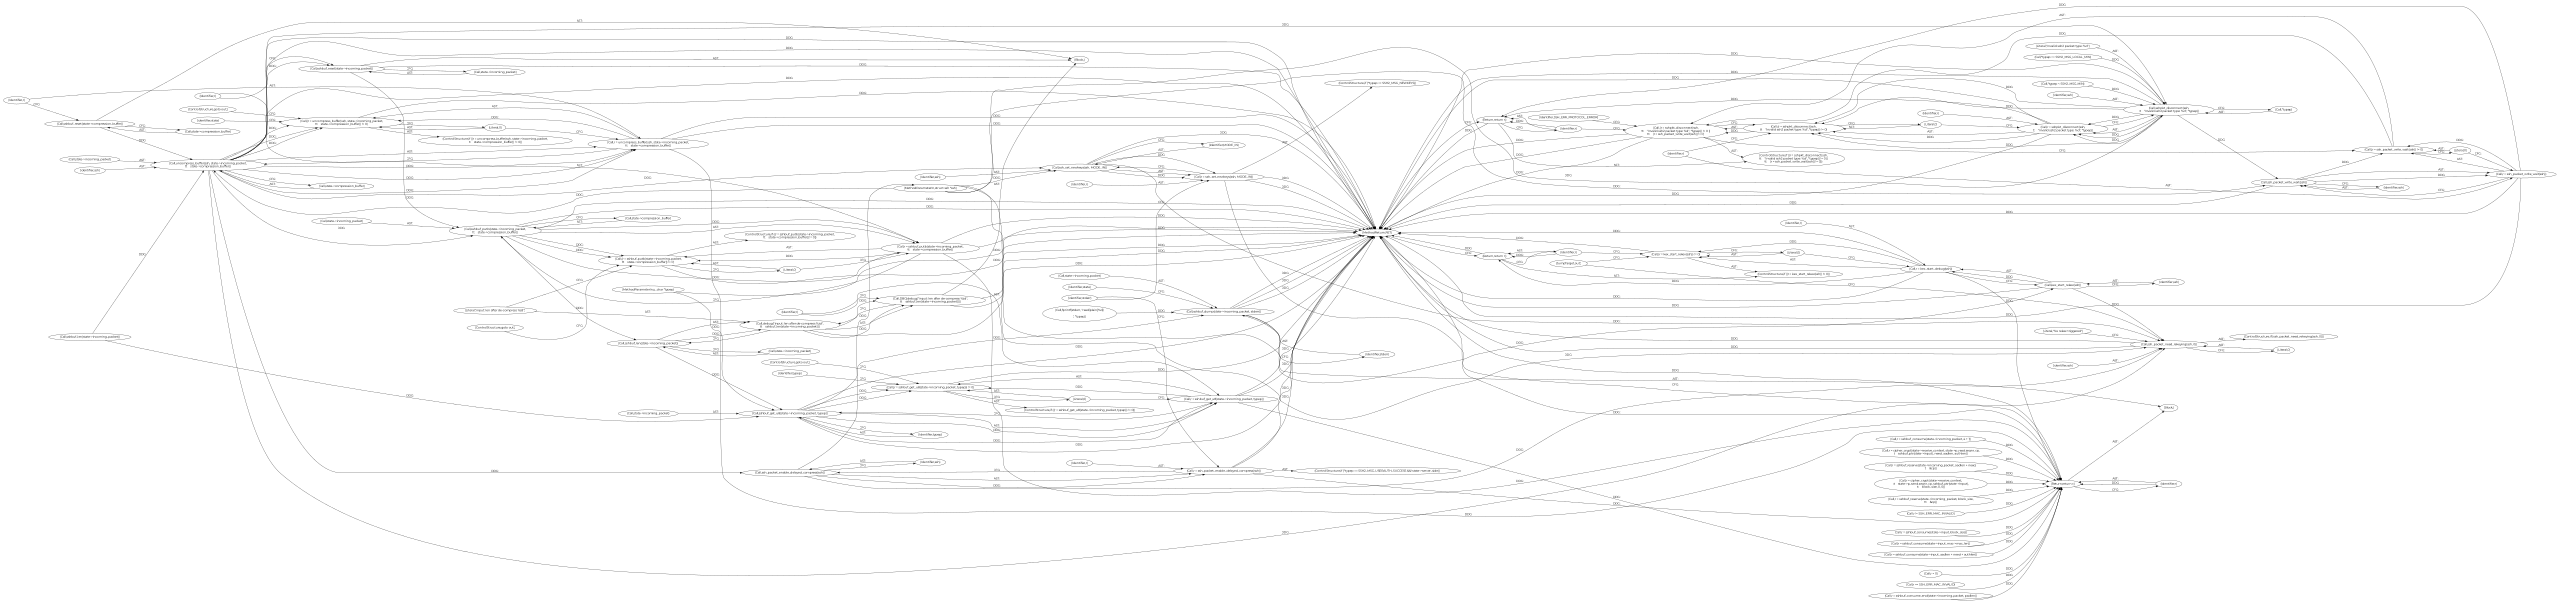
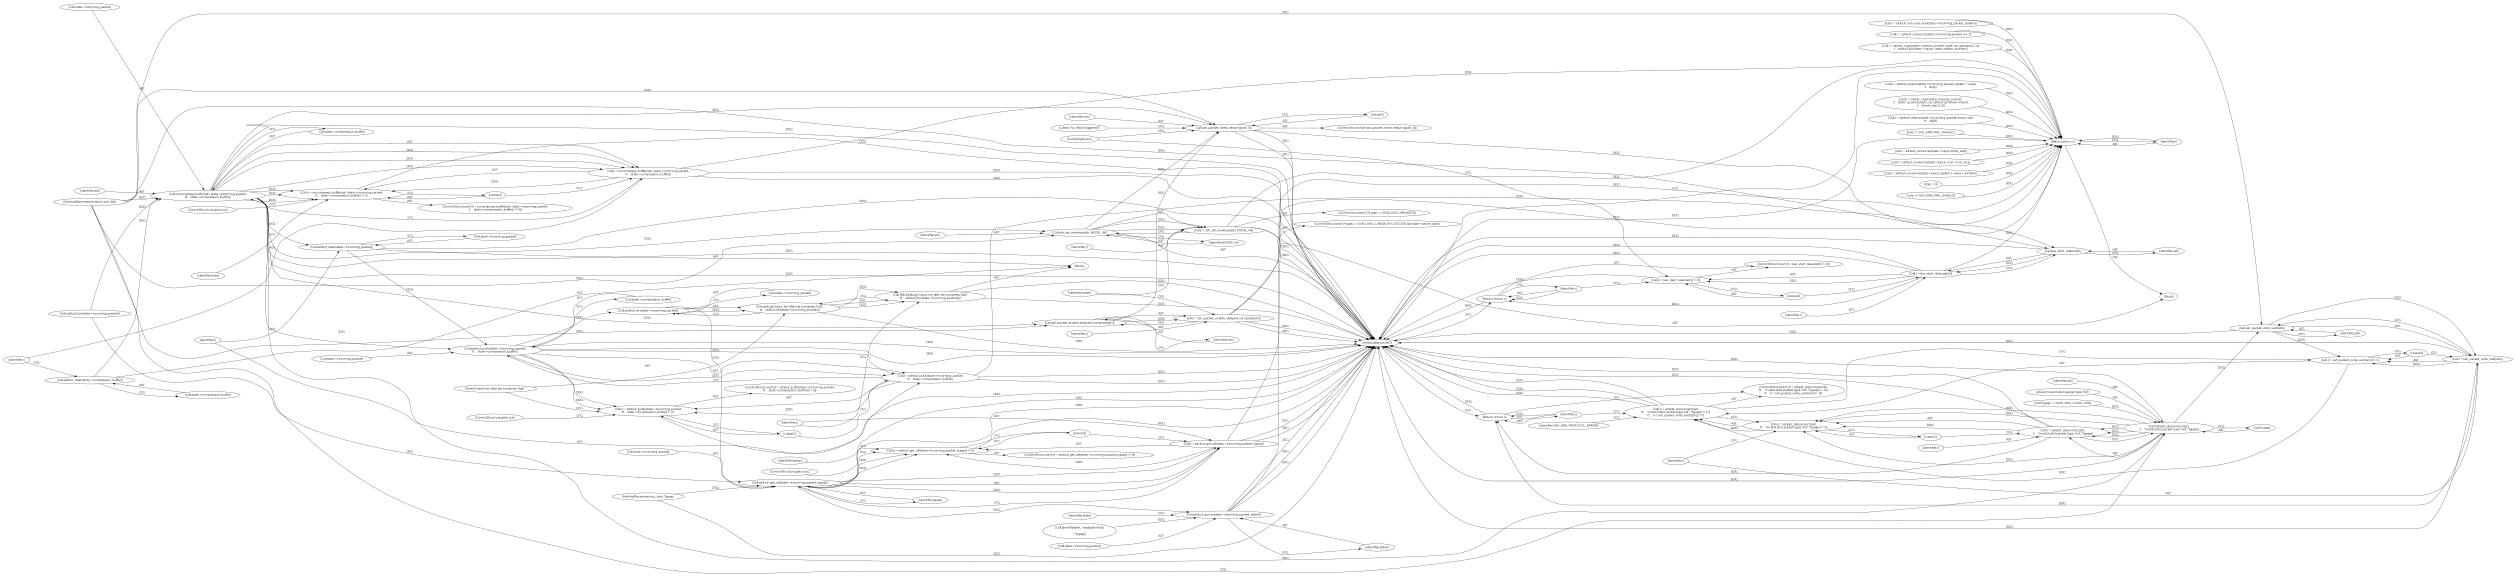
  digraph {
    fontname=Montserrat
    rankdir=LR
    node [fontname=Montserrat]
    edge [fontname=Montserrat]
    n1 [label="(Call,sshbuf_reset(state->compression_buffer))"]
    n2 [label="(Call,uncompress_buffer(ssh, state->incoming_packet,\n\t\t    state->compression_buffer))"]
    n3 [label="(Call,state->compression_buffer)"]
    n4 [label="(Block,)"]
    n5 [label="(MethodReturn,RET)"]
    n6 [label="(Call,(r = uncompress_buffer(ssh, state->incoming_packet,\n\t\t    state->compression_buffer)) != 0)"]
    n7 [label="(Call,r = uncompress_buffer(ssh, state->incoming_packet,\n\t\t    state->compression_buffer))"]
    n8 [label="(Call,sshbuf_reset(state->incoming_packet))"]
    n9 [label="(Call,sshbuf_putb(state->incoming_packet,\n\t\t    state->compression_buffer))"]
    n10 [label="(Call,sshpkt_disconnect(ssh,\n\t\t    \"Invalid ssh2 packet type: %d\", *typep))"]
    n11 [label="(Call,ssh_set_newkeys(ssh, MODE_IN))"]
    n12 [label="(Call,ssh_packet_need_rekeying(ssh, 0))"]
    n13 [label="(Call,ssh_packet_enable_delayed_compress(ssh))"]
    n14 [label="(Call,state->compression_buffer)"]
    n15 [label="(Return,return r;)"]
    n16 [label="(Return,return r;)"]
    n17 [label="(Return,return r;)"]
    n18 [label="(ControlStructure,if ((r = uncompress_buffer(ssh, state->incoming_packet,\n\t\t    state->compression_buffer)) != 0))"]
    n19 [label="(Literal,0)"]
    n20 [label="(Call,state->incoming_packet)"]
    n21 [label="(Call,(r = sshbuf_putb(state->incoming_packet,\n\t\t    state->compression_buffer)) != 0)"]
    n22 [label="(Call,r = sshbuf_putb(state->incoming_packet,\n\t\t    state->compression_buffer))"]
    n23 [label="(Call,sshbuf_len(state->incoming_packet))"]
    n24 [label="(Call,state->compression_buffer)"]
    n25 [label="(Call,(r = sshpkt_disconnect(ssh,\n\t\t    \"Invalid ssh2 packet type: %d\", *typep)) != 0)"]
    n26 [label="(Call,r = sshpkt_disconnect(ssh,\n\t\t    \"Invalid ssh2 packet type: %d\", *typep))"]
    n27 [label="(Call,ssh_packet_write_wait(ssh))"]
    n28 [label="(Call,*typep)"]
    n29 [label="(Call,r = ssh_set_newkeys(ssh, MODE_IN))"]
    n30 [label="(Identifier,MODE_IN)"]
    n31 [label="(Call,kex_start_rekex(ssh))"]
    n32 [label="(ControlStructure,if (ssh_packet_need_rekeying(ssh, 0)))"]
    n33 [label="(Literal,0)"]
    n34 [label="(Call,r = ssh_packet_enable_delayed_compress(ssh))"]
    n35 [label="(Identifier,ssh)"]
    n36 [label="(Identifier,r)"]
    n37 [label="(Block,)"]
    n38 [label="(Literal,0)"]
    n39 [label="(ControlStructure,if ((r = sshbuf_putb(state->incoming_packet,\n\t\t    state->compression_buffer)) != 0))"]
    n40 [label="(Call,debug(\"input: len after de-compress %zd\",\n\t\t    sshbuf_len(state->incoming_packet)))"]
    n41 [label="(Call,sshbuf_get_u8(state->incoming_packet, typep))"]
    n42 [label="(Call,state->incoming_packet)"]
    n43 [label="(Call,DBG(debug(\"input: len after de-compress %zd\",\n\t\t    sshbuf_len(state->incoming_packet))))"]
    n44 [label="(Call,(r = sshbuf_get_u8(state->incoming_packet, typep)) != 0)"]
    n45 [label="(Call,r = sshbuf_get_u8(state->incoming_packet, typep))"]
    n46 [label="(Call,sshbuf_dump(state->incoming_packet, stderr))"]
    n47 [label="(Identifier,typep)"]
    n48 [label="(ControlStructure,if ((r = sshbuf_get_u8(state->incoming_packet, typep)) != 0))"]
    n49 [label="(Literal,0)"]
    n50 [label="(Identifier,stderr)"]
    n51 [label="(Call,(r = sshpkt_disconnect(ssh,\n\t\t    \"Invalid ssh2 packet type: %d\", *typep)) != 0 ||\n\t\t    (r = ssh_packet_write_wait(ssh)) != 0)"]
    n52 [label="(Literal,0)"]
    n53 [label="(Call,(r = ssh_packet_write_wait(ssh)) != 0)"]
    n54 [label="(Call,r = ssh_packet_write_wait(ssh))"]
    n55 [label="(Identifier,ssh)"]
    n56 [label="(ControlStructure,if ((r = sshpkt_disconnect(ssh,\n\t\t    \"Invalid ssh2 packet type: %d\", *typep)) != 0 ||\n\t\t    (r = ssh_packet_write_wait(ssh)) != 0))"]
    n57 [label="(Literal,0)"]
    n58 [label="(Identifier,r)"]
    n59 [label="(ControlStructure,if (*typep == SSH2_MSG_NEWKEYS))"]
    n60 [label="(Call,r = kex_start_debug(ssh))"]
    n61 [label="(Identifier,ssh)"]
    n62 [label="(Call,(r = kex_start_rekex(ssh)) != 0)"]
    n63 [label="(ControlStructure,if ((r = kex_start_rekex(ssh)) != 0))"]
    n64 [label="(Literal,0)"]
    n65 [label="(Identifier,r)"]
    n66 [label="(ControlStructure,if (*typep == SSH2_MSG_USERAUTH_SUCCESS && !state->server_side))"]
-   n67 [label="(Call,*typep < SSH2_MSG_MIN)"]
    n68 [label="(Call,state->incoming_packet)"]
    n69 [label="(Call,fprintf(stderr, \"read/plain[%d]:\r\n\", *typep))"]
    n70 [label="(Identifier,r)"]
    n71 [label="(Call,r = sshbuf_consume(state->input, block_size))"]
    n72 [label="(Call,r = sshbuf_consume(state->input, mac->mac_len))"]
    n73 [label="(Identifier,typep)"]
    n74 [label="(Identifier,ssh)"]
    n75 [label="(Call,r = sshbuf_consume(state->input, aadlen + need + authlen))"]
    n76 [label="(Call,state->incoming_packet)"]
    n77 [label="(ControlStructure,goto out;)"]
    n78 [label="(Call,state->incoming_packet)"]
    n79 [label="(Call,r = 0)"]
    n80 [label="(Identifier,ssh)"]
    n81 [label="(ControlStructure,goto out;)"]
    n82 [label="(Call,r == SSH_ERR_MAC_INVALID)"]
    n83 [label="(MethodParameterIn,struct ssh *ssh)"]
    n84 [label="(Call,r = sshbuf_consume_end(state->incoming_packet, padlen))"]
    n85 [label="(Identifier,r)"]
    n86 [label="(Identifier,r)"]
    n87 [label="(JumpTarget,out:)"]
    n88 [label="(Call,sshbuf_len(state->incoming_packet))"]
    n89 [label="(MethodParameterIn,u_char *typep)"]
    n90 [label="(Identifier,SSH_ERR_PROTOCOL_ERROR)"]
    n91 [label="(Identifier,r)"]
    n92 [label="(Call,r = sshbuf_consume(state->incoming_packet, 4 + 1))"]
    n93 [label="(Call,state->incoming_packet)"]
    n94 [label="(Call,r = cipher_crypt(state->receive_context, state->p_read.seqnr, cp,\n\t    sshbuf_ptr(state->input), need, aadlen, authlen))"]
    n95 [label="(Identifier,r)"]
    n96 [label="(Identifier,state)"]
    n97 [label="(Identifier,state)"]
    n98 [label="(Call,r = sshbuf_reserve(state->incoming_packet, aadlen + need,\n\t    &cp))"]
    n99 [label="(Literal,\"Invalid ssh2 packet type: %d\")"]
    n100 [label="(Identifier,stderr)"]
    n101 [label="(Call,r = cipher_crypt(state->receive_context,\n\t\t    state->p_send.seqnr, cp, sshbuf_ptr(state->input),\n\t\t    block_size, 0, 0))"]
    n102 [label="(ControlStructure,goto out;)"]
    n103 [label="(Call,r = sshbuf_reserve(state->incoming_packet, block_size,\n\t\t    &cp))"]
    n104 [label="(Identifier,ssh)"]
    n105 [label="(Identifier,r)"]
    n106 [label="(Literal,\"input: len after de-compress %zd\")"]
    n107 [label="(Call,*typep >= SSH2_MSG_LOCAL_MIN)"]
    n108 [label="(Identifier,ssh)"]
    n109 [label="(Literal,\"%s: rekex triggered\")"]
    n110 [label="(Identifier,r)"]
    n111 [label="(Identifier,r)"]
    n112 [label="(Call,r != SSH_ERR_MAC_INVALID)"]
    n1 -> n2 [label="DDG: "]
    n1 -> n3 [label="CFG: "]
    n1 -> n4 [label="AST: "]
    n2 -> n5 [label="DDG: "]
    n2 -> n5 [label="DDG: "]
    n2 -> n5 [label="DDG: "]
    n2 -> n6 [label="DDG: "]
    n2 -> n6 [label="DDG: "]
    n2 -> n6 [label="DDG: "]
    n2 -> n7 [label="AST: "]
    n2 -> n7 [label="DDG: "]
    n2 -> n7 [label="DDG: "]
    n2 -> n7 [label="DDG: "]
    n2 -> n8 [label="DDG: "]
    n2 -> n9 [label="DDG: "]
    n2 -> n10 [label="DDG: "]
    n2 -> n11 [label="DDG: "]
    n2 -> n12 [label="DDG: "]
    n2 -> n13 [label="DDG: "]
    n2 -> n14 [label="CFG: "]
    n3 -> n1 [label="AST: "]
    n5 -> n15 [label="CFG: "]
    n5 -> n16 [label="CFG: "]
    n5 -> n17 [label="CFG: "]
    n6 -> n5 [label="DDG: "]
    n6 -> n18 [label="AST: "]
    n6 -> n19 [label="CFG: "]
    n7 -> n2 [label="CFG: "]
    n7 -> n5 [label="DDG: "]
    n7 -> n5 [label="DDG: "]
    n7 -> n6 [label="AST: "]
    n7 -> n6 [label="DDG: "]
    n7 -> n15 [label="DDG: "]
    n8 -> n4 [label="AST: "]
    n8 -> n5 [label="DDG: "]
    n8 -> n9 [label="DDG: "]
    n8 -> n20 [label="CFG: "]
    n9 -> n5 [label="DDG: "]
    n9 -> n5 [label="DDG: "]
    n9 -> n21 [label="DDG: "]
    n9 -> n21 [label="DDG: "]
    n9 -> n22 [label="AST: "]
    n9 -> n22 [label="DDG: "]
    n9 -> n22 [label="DDG: "]
    n9 -> n23 [label="DDG: "]
    n9 -> n24 [label="CFG: "]
    n10 -> n5 [label="DDG: "]
    n10 -> n5 [label="DDG: "]
    n10 -> n25 [label="DDG: "]
    n10 -> n25 [label="DDG: "]
    n10 -> n25 [label="DDG: "]
    n10 -> n26 [label="AST: "]
    n10 -> n26 [label="DDG: "]
    n10 -> n26 [label="DDG: "]
    n10 -> n26 [label="DDG: "]
    n10 -> n27 [label="DDG: "]
    n10 -> n28 [label="CFG: "]
-   n11 -> n5 [label="DDG: "]
+   n11 -> n5 [label="AST: "]
    n11 -> n12 [label="DDG: "]
    n11 -> n29 [label="AST: "]
    n11 -> n29 [label="DDG: "]
    n11 -> n29 [label="DDG: "]
    n11 -> n30 [label="CFG: "]
    n12 -> n5 [label="DDG: "]
    n12 -> n5 [label="DDG: "]
-   n31 -> n12 [label="DDG: "]
+   n12 -> n31 [label="DDG: "]
    n12 -> n32 [label="AST: "]
    n12 -> n33 [label="CFG: "]
    n13 -> n12 [label="DDG: "]
    n13 -> n34 [label="AST: "]
    n13 -> n34 [label="DDG: "]
    n13 -> n35 [label="CFG: "]
    n14 -> n2 [label="AST: "]
    n15 -> n5 [label="DDG: "]
    n15 -> n36 [label="CFG: "]
    n15 -> n37 [label="AST: "]
    n16 -> n5 [label="DDG: "]
    n16 -> n56 [label="AST: "]
    n16 -> n58 [label="CFG: "]
    n17 -> n5 [label="DDG: "]
    n17 -> n63 [label="AST: "]
    n17 -> n65 [label="CFG: "]
    n19 -> n6 [label="AST: "]
    n19 -> n7 [label="CFG: "]
    n20 -> n8 [label="AST: "]
    n21 -> n5 [label="DDG: "]
    n21 -> n38 [label="CFG: "]
    n21 -> n39 [label="AST: "]
    n22 -> n5 [label="DDG: "]
    n22 -> n5 [label="DDG: "]
    n22 -> n9 [label="CFG: "]
    n22 -> n15 [label="DDG: "]
    n22 -> n21 [label="AST: "]
    n22 -> n21 [label="DDG: "]
    n23 -> n40 [label="AST: "]
    n23 -> n40 [label="DDG: "]
    n23 -> n41 [label="DDG: "]
    n23 -> n42 [label="CFG: "]
    n24 -> n9 [label="AST: "]
    n25 -> n51 [label="AST: "]
    n25 -> n51 [label="DDG: "]
    n25 -> n52 [label="CFG: "]
    n26 -> n5 [label="DDG: "]
    n26 -> n5 [label="DDG: "]
    n26 -> n10 [label="CFG: "]
    n26 -> n16 [label="DDG: "]
    n26 -> n25 [label="AST: "]
    n26 -> n25 [label="DDG: "]
    n27 -> n5 [label="DDG: "]
    n27 -> n53 [label="DDG: "]
    n27 -> n54 [label="AST: "]
    n27 -> n54 [label="DDG: "]
    n27 -> n55 [label="CFG: "]
    n28 -> n10 [label="AST: "]
    n29 -> n5 [label="DDG: "]
    n29 -> n5 [label="DDG: "]
    n29 -> n11 [label="CFG: "]
    n29 -> n15 [label="DDG: "]
    n29 -> n59 [label="AST: "]
    n30 -> n11 [label="AST: "]
    n31 -> n5 [label="DDG: "]
    n31 -> n60 [label="AST: "]
    n31 -> n60 [label="DDG: "]
    n31 -> n61 [label="CFG: "]
    n33 -> n12 [label="AST: "]
    n34 -> n5 [label="DDG: "]
    n34 -> n5 [label="DDG: "]
    n34 -> n13 [label="CFG: "]
    n34 -> n15 [label="DDG: "]
    n34 -> n66 [label="AST: "]
    n35 -> n13 [label="AST: "]
    n36 -> n15 [label="AST: "]
    n36 -> n15 [label="DDG: "]
    n38 -> n21 [label="AST: "]
    n38 -> n22 [label="CFG: "]
    n40 -> n5 [label="DDG: "]
    n40 -> n23 [label="CFG: "]
    n40 -> n43 [label="AST: "]
    n40 -> n43 [label="DDG: "]
    n40 -> n43 [label="DDG: "]
    n41 -> n5 [label="DDG: "]
    n41 -> n5 [label="DDG: "]
    n41 -> n44 [label="DDG: "]
    n41 -> n44 [label="DDG: "]
    n41 -> n45 [label="AST: "]
    n41 -> n45 [label="DDG: "]
    n41 -> n45 [label="DDG: "]
    n41 -> n46 [label="DDG: "]
    n41 -> n47 [label="CFG: "]
    n42 -> n23 [label="AST: "]
    n43 -> n4 [label="AST: "]
    n43 -> n5 [label="DDG: "]
    n43 -> n5 [label="DDG: "]
    n43 -> n40 [label="CFG: "]
    n44 -> n5 [label="DDG: "]
    n44 -> n48 [label="AST: "]
    n44 -> n49 [label="CFG: "]
    n45 -> n5 [label="DDG: "]
    n45 -> n5 [label="DDG: "]
    n45 -> n15 [label="DDG: "]
    n45 -> n41 [label="CFG: "]
    n45 -> n44 [label="AST: "]
    n45 -> n44 [label="DDG: "]
    n46 -> n5 [label="DDG: "]
    n46 -> n5 [label="DDG: "]
    n46 -> n5 [label="DDG: "]
    n46 -> n37 [label="AST: "]
    n46 -> n50 [label="CFG: "]
    n47 -> n41 [label="AST: "]
    n49 -> n44 [label="AST: "]
    n49 -> n45 [label="CFG: "]
    n50 -> n46 [label="AST: "]
    n51 -> n5 [label="DDG: "]
    n51 -> n5 [label="DDG: "]
    n51 -> n5 [label="DDG: "]
    n51 -> n25 [label="CFG: "]
    n51 -> n53 [label="CFG: "]
    n51 -> n56 [label="AST: "]
    n52 -> n25 [label="AST: "]
    n52 -> n26 [label="CFG: "]
    n53 -> n51 [label="AST: "]
    n53 -> n51 [label="DDG: "]
    n53 -> n57 [label="CFG: "]
    n54 -> n5 [label="DDG: "]
    n54 -> n5 [label="DDG: "]
    n54 -> n16 [label="DDG: "]
    n54 -> n27 [label="CFG: "]
    n54 -> n53 [label="AST: "]
    n54 -> n53 [label="DDG: "]
    n55 -> n27 [label="AST: "]
    n57 -> n53 [label="AST: "]
    n57 -> n54 [label="CFG: "]
    n58 -> n16 [label="AST: "]
    n58 -> n16 [label="DDG: "]
    n58 -> n51 [label="CFG: "]
    n60 -> n5 [label="DDG: "]
    n60 -> n5 [label="DDG: "]
    n60 -> n15 [label="DDG: "]
    n60 -> n17 [label="DDG: "]
    n60 -> n31 [label="CFG: "]
    n60 -> n62 [label="AST: "]
    n60 -> n62 [label="DDG: "]
    n61 -> n31 [label="AST: "]
    n62 -> n5 [label="DDG: "]
    n62 -> n63 [label="AST: "]
    n62 -> n64 [label="CFG: "]
    n64 -> n60 [label="CFG: "]
    n64 -> n62 [label="AST: "]
    n65 -> n17 [label="AST: "]
    n65 -> n17 [label="DDG: "]
    n65 -> n62 [label="CFG: "]
-   n67 -> n10 [label="DDG: "]
    n68 -> n41 [label="AST: "]
    n69 -> n46 [label="DDG: "]
    n70 -> n43 [label="CFG: "]
    n70 -> n45 [label="AST: "]
    n71 -> n15 [label="DDG: "]
    n72 -> n15 [label="DDG: "]
    n73 -> n44 [label="CFG: "]
    n74 -> n11 [label="AST: "]
    n75 -> n15 [label="DDG: "]
    n76 -> n46 [label="AST: "]
    n77 -> n44 [label="CFG: "]
    n78 -> n9 [label="AST: "]
    n79 -> n15 [label="DDG: "]
    n80 -> n10 [label="AST: "]
    n81 -> n6 [label="CFG: "]
    n82 -> n15 [label="DDG: "]
    n83 -> n2 [label="DDG: "]
    n83 -> n10 [label="DDG: "]
    n83 -> n11 [label="DDG: "]
    n83 -> n12 [label="DDG: "]
-   n13 -> n83 [label="DDG: "]
+   n83 -> n13 [label="DDG: "]
    n83 -> n27 [label="DDG: "]
    n83 -> n31 [label="DDG: "]
    n84 -> n15 [label="DDG: "]
    n85 -> n34 [label="AST: "]
    n86 -> n8 [label="CFG: "]
    n86 -> n22 [label="AST: "]
    n87 -> n12 [label="CFG: "]
    n87 -> n62 [label="CFG: "]
    n88 -> n2 [label="DDG: "]
    n88 -> n41 [label="DDG: "]
    n89 -> n5 [label="DDG: "]
    n89 -> n41 [label="DDG: "]
    n90 -> n51 [label="CFG: "]
    n91 -> n29 [label="AST: "]
    n92 -> n15 [label="DDG: "]
    n93 -> n2 [label="AST: "]
    n94 -> n15 [label="DDG: "]
    n95 -> n25 [label="CFG: "]
    n95 -> n54 [label="AST: "]
    n96 -> n6 [label="CFG: "]
    n97 -> n46 [label="CFG: "]
    n98 -> n15 [label="DDG: "]
    n99 -> n10 [label="AST: "]
    n100 -> n29 [label="CFG: "]
    n100 -> n34 [label="CFG: "]
    n101 -> n15 [label="DDG: "]
    n102 -> n21 [label="CFG: "]
    n103 -> n15 [label="DDG: "]
    n104 -> n2 [label="AST: "]
    n105 -> n26 [label="AST: "]
    n106 -> n21 [label="CFG: "]
    n106 -> n40 [label="AST: "]
    n107 -> n10 [label="DDG: "]
    n108 -> n12 [label="AST: "]
    n109 -> n12 [label="CFG: "]
    n110 -> n60 [label="AST: "]
    n111 -> n1 [label="CFG: "]
    n111 -> n7 [label="AST: "]
    n112 -> n15 [label="DDG: "]
  }
